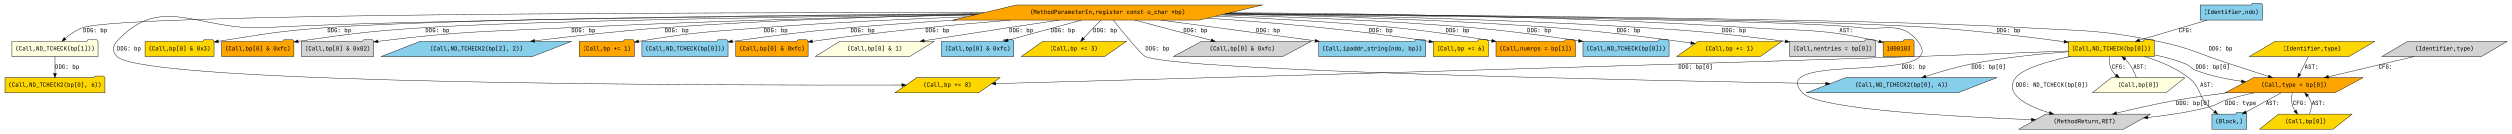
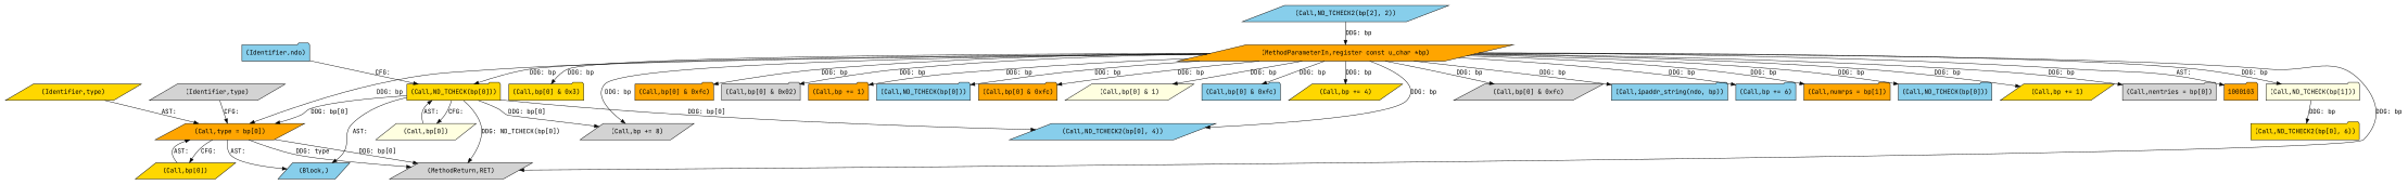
  digraph {
    fontname="JetBrains Mono"
    node [fillcolor=skyblue fontname="JetBrains Mono" shape=folder style=filled]
    edge [fontname="JetBrains Mono"]
    n1 [fillcolor=orange label="(Call,type = bp[0])" shape=parallelogram]
    n2 [fillcolor=gold label="(Call,bp[0])" shape=parallelogram]
-   n3 [label="(Block,)"]
+   n3 [label="(Block,)" shape=parallelogram]
    n4 [fillcolor=lightgrey label="(MethodReturn,RET)" shape=parallelogram]
    n5 [fillcolor=gold label="(Call,ND_TCHECK(bp[0]))"]
-   n6 [fillcolor=gold label="(Call,bp += 8)" shape=parallelogram]
+   n6 [fillcolor=lightgrey label="(Call,bp += 8)" shape=parallelogram]
    n7 [label="(Call,ND_TCHECK2(bp[0], 4))" shape=parallelogram]
    n8 [fillcolor=lightyellow label="(Call,bp[0])" shape=parallelogram]
    n9 [fillcolor=orange label="(MethodParameterIn,register const u_char *bp)" shape=parallelogram]
    n10 [fillcolor=gold label="(Call,bp[0] & 0x3)"]
    n11 [fillcolor=orange label="(Call,bp[0] & 0xfc)"]
    n12 [fillcolor=lightgrey label="(Call,bp[0] & 0x02)"]
    n13 [label="(Call,ND_TCHECK2(bp[2], 2))" shape=parallelogram]
    n14 [fillcolor=orange label="(Call,bp += 1)"]
    n15 [label="(Call,ND_TCHECK(bp[0]))"]
    n16 [fillcolor=orange label="(Call,bp[0] & 0xfc)"]
    n17 [fillcolor=lightyellow label="(Call,bp[0] & 1)" shape=parallelogram]
    n18 [label="(Call,bp[0] & 0xfc)"]
-   n19 [fillcolor=gold label="(Call,bp += 3)" shape=parallelogram]
+   n19 [fillcolor=gold label="(Call,bp += 4)" shape=parallelogram]
    n20 [fillcolor=lightyellow label="(Call,ND_TCHECK(bp[1]))"]
    n21 [fillcolor=lightgrey label="(Call,bp[0] & 0xfc)" shape=parallelogram]
    n22 [label="(Call,ipaddr_string(ndo, bp))"]
-   n23 [fillcolor=gold label="(Call,bp += 6)"]
+   n23 [label="(Call,bp += 6)"]
    n24 [fillcolor=orange label="(Call,numrps = bp[1])"]
    n25 [label="(Call,ND_TCHECK(bp[0]))"]
    n26 [fillcolor=gold label="(Call,bp += 1)" shape=parallelogram]
    n27 [fillcolor=lightgrey label="(Call,nentries = bp[0])"]
    1000103 [fillcolor=orange]
    n29 [fillcolor=gold label="(Call,ND_TCHECK2(bp[0], 6))"]
    n30 [fillcolor=gold label="(Identifier,type)" shape=parallelogram]
    n31 [fillcolor=lightgrey label="(Identifier,type)" shape=parallelogram]
    n32 [label="(Identifier,ndo)"]
    n1 -> n2 [label="CFG: "]
    n1 -> n3 [label="AST: "]
    n1 -> n4 [label="DDG: bp[0]"]
    n1 -> n4 [label="DDG: type"]
    n2 -> n1 [label="AST: "]
    n5 -> n1 [label="DDG: bp[0]"]
    n5 -> n3 [label="AST: "]
    n5 -> n4 [label="DDG: ND_TCHECK(bp[0])"]
    n5 -> n6 [label="DDG: bp[0]"]
    n5 -> n7 [label="DDG: bp[0]"]
    n5 -> n8 [label="CFG: "]
    n8 -> n5 [label="AST: "]
    n9 -> n1 [label="DDG: bp"]
    n9 -> n4 [label="DDG: bp"]
    n9 -> n5 [label="DDG: bp"]
    n9 -> n6 [label="DDG: bp"]
    n9 -> n7 [label="DDG: bp"]
    n9 -> n10 [label="DDG: bp"]
    n9 -> n11 [label="DDG: bp"]
    n9 -> n12 [label="DDG: bp"]
-   n9 -> n13 [label="DDG: bp"]
+   n13 -> n9 [label="DDG: bp"]
    n9 -> n14 [label="DDG: bp"]
    n9 -> n15 [label="DDG: bp"]
    n9 -> n16 [label="DDG: bp"]
    n9 -> n17 [label="DDG: bp"]
    n9 -> n18 [label="DDG: bp"]
    n9 -> n19 [label="DDG: bp"]
    n9 -> n20 [label="DDG: bp"]
    n9 -> n21 [label="DDG: bp"]
    n9 -> n22 [label="DDG: bp"]
    n9 -> n23 [label="DDG: bp"]
    n9 -> n24 [label="DDG: bp"]
    n9 -> n25 [label="DDG: bp"]
    n9 -> n26 [label="DDG: bp"]
    n9 -> n27 [label="DDG: bp"]
    n9 -> 1000103 [label="AST: "]
    n20 -> n29 [label="DDG: bp"]
    n30 -> n1 [label="AST: "]
    n31 -> n1 [label="CFG: "]
    n32 -> n5 [label="CFG: "]
  }
